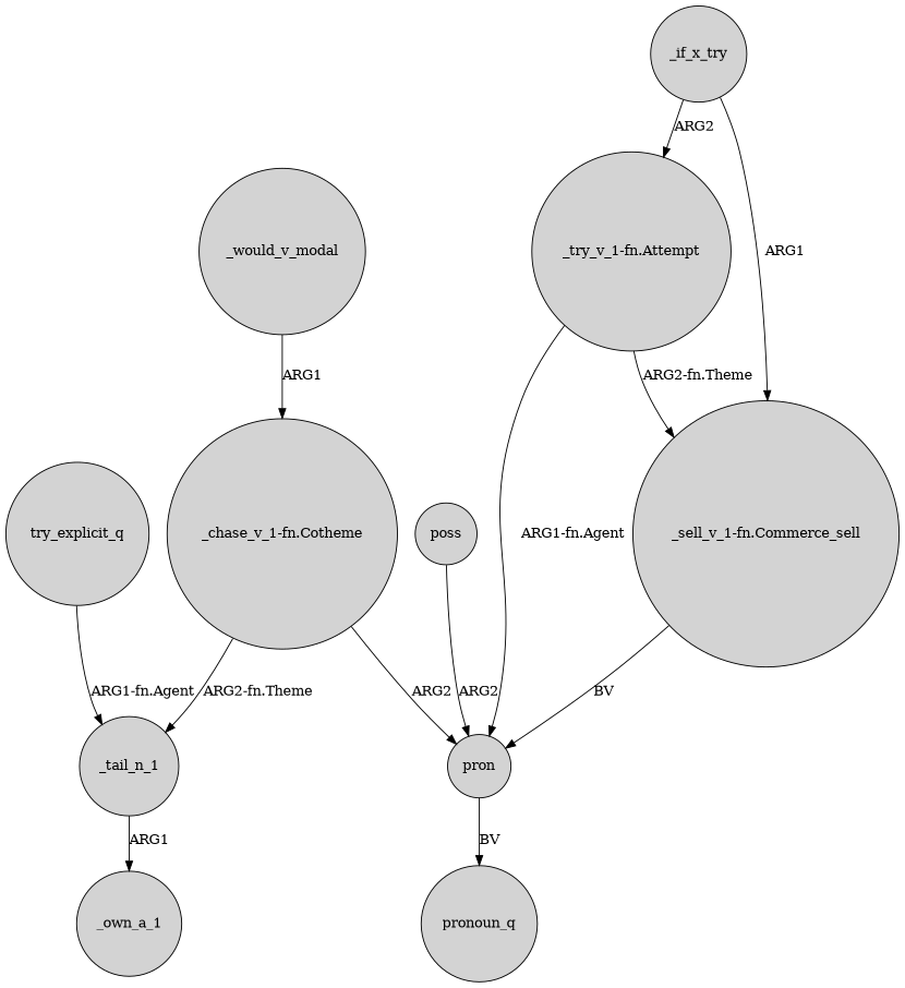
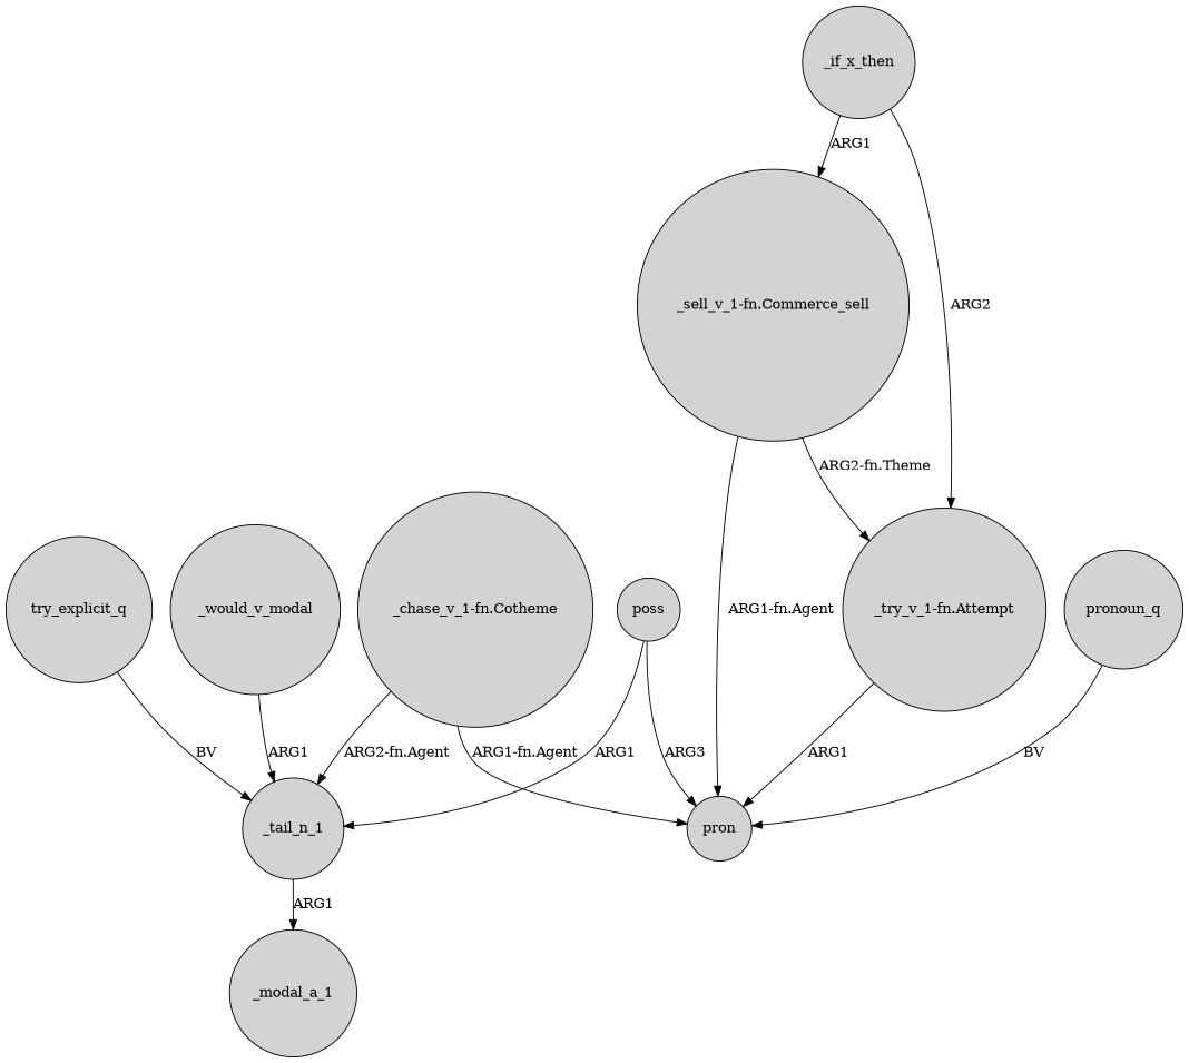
  digraph {
    node [shape=circle style=filled]
    n1 [label=try_explicit_q]
    _tail_n_1
-   _own_a_1
+   _own_a_1 [label=_modal_a_1]
    _would_v_modal
    "_chase_v_1-fn.Cotheme"
    pron
    "_try_v_1-fn.Attempt"
    "_sell_v_1-fn.Commerce_sell"
-   _if_x_then [label=_if_x_try]
+   _if_x_then
    poss
    pronoun_q
-   n1 -> _tail_n_1 [label="ARG1-fn.Agent"]
+   n1 -> _tail_n_1 [label=BV]
    _tail_n_1 -> _own_a_1 [label=ARG1]
-   _would_v_modal -> "_chase_v_1-fn.Cotheme" [label=ARG1]
-   "_chase_v_1-fn.Cotheme" -> _tail_n_1 [label="ARG2-fn.Theme"]
-   "_chase_v_1-fn.Cotheme" -> pron [label=ARG2]
-   "_try_v_1-fn.Attempt" -> pron [label="ARG1-fn.Agent"]
-   "_try_v_1-fn.Attempt" -> "_sell_v_1-fn.Commerce_sell" [label="ARG2-fn.Theme"]
-   "_sell_v_1-fn.Commerce_sell" -> pron [label=BV]
+   _would_v_modal -> _tail_n_1 [label=ARG1]
+   "_chase_v_1-fn.Cotheme" -> _tail_n_1 [label="ARG2-fn.Agent"]
+   "_chase_v_1-fn.Cotheme" -> pron [label="ARG1-fn.Agent"]
+   "_try_v_1-fn.Attempt" -> pron [label=ARG1]
+   "_sell_v_1-fn.Commerce_sell" -> "_try_v_1-fn.Attempt" [label="ARG2-fn.Theme"]
+   "_sell_v_1-fn.Commerce_sell" -> pron [label="ARG1-fn.Agent"]
    _if_x_then -> "_try_v_1-fn.Attempt" [label=ARG2]
    _if_x_then -> "_sell_v_1-fn.Commerce_sell" [label=ARG1]
-   poss -> pron [label=ARG2]
-   pron -> pronoun_q [label=BV]
+   poss -> _tail_n_1 [label=ARG1]
+   poss -> pron [label=ARG3]
+   pronoun_q -> pron [label=BV]
  }
